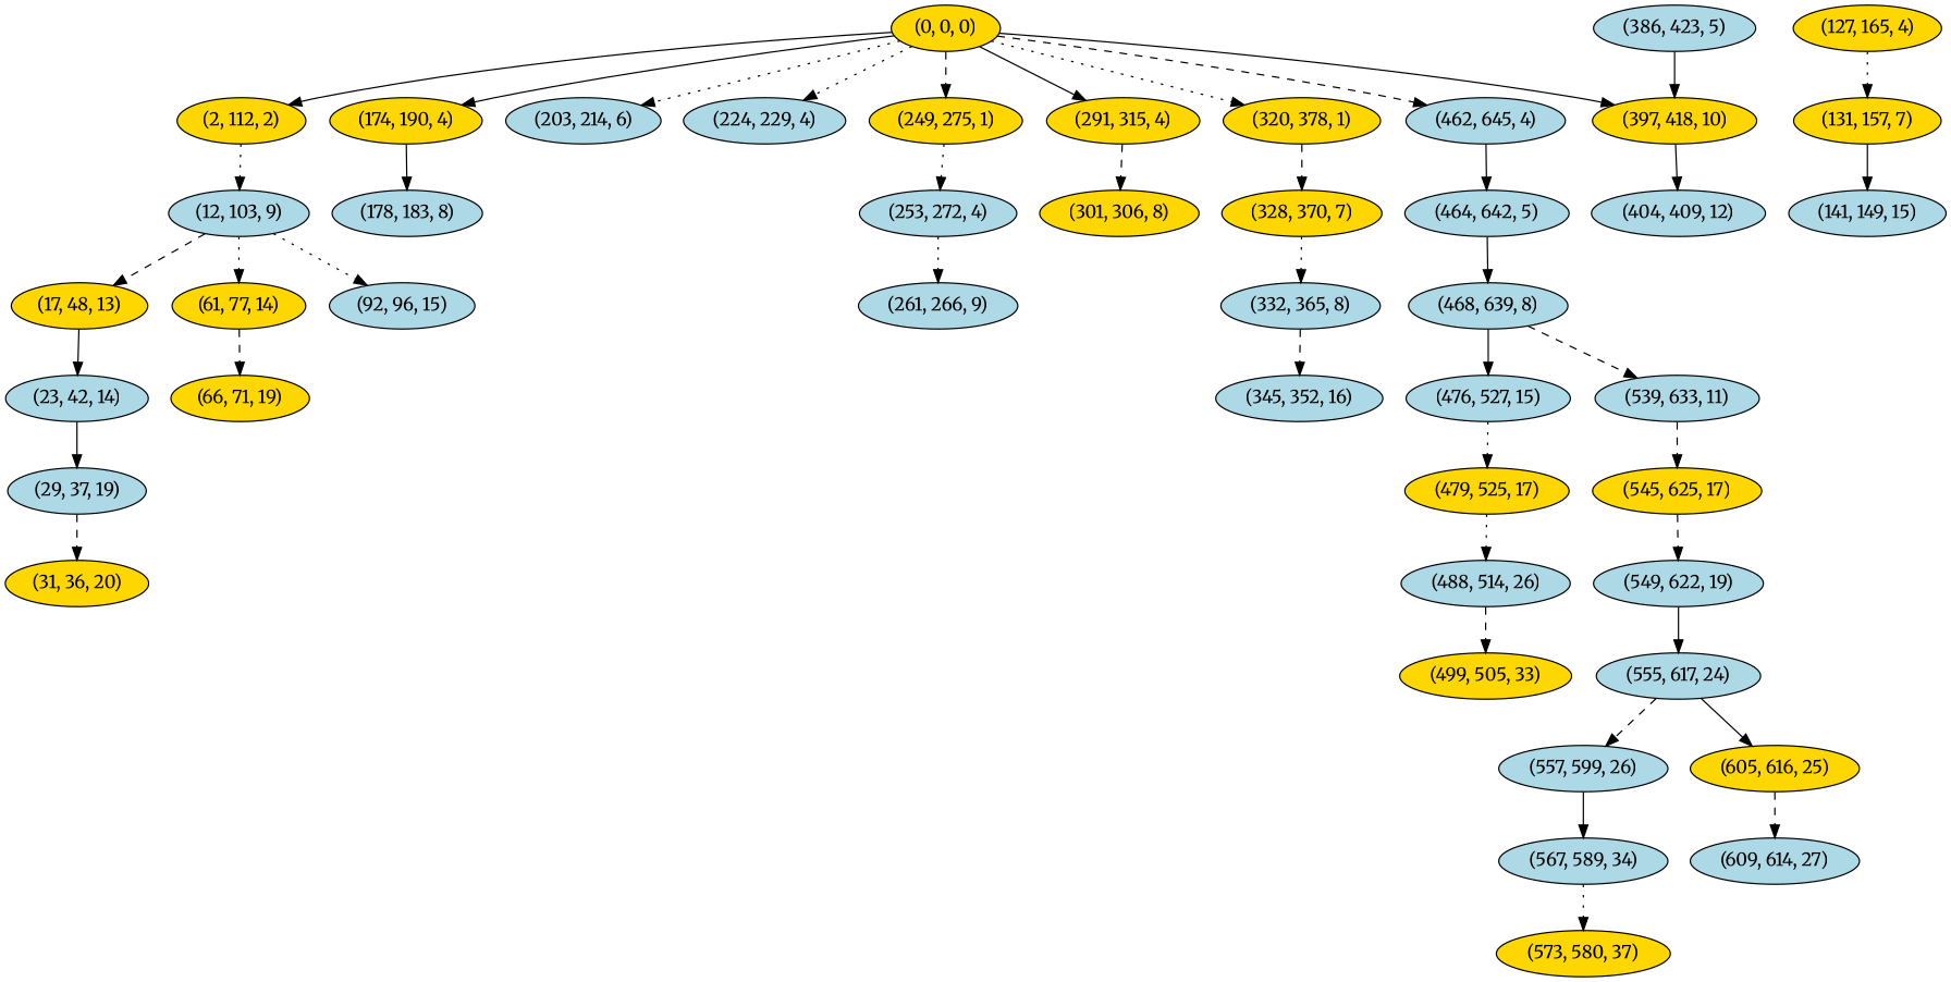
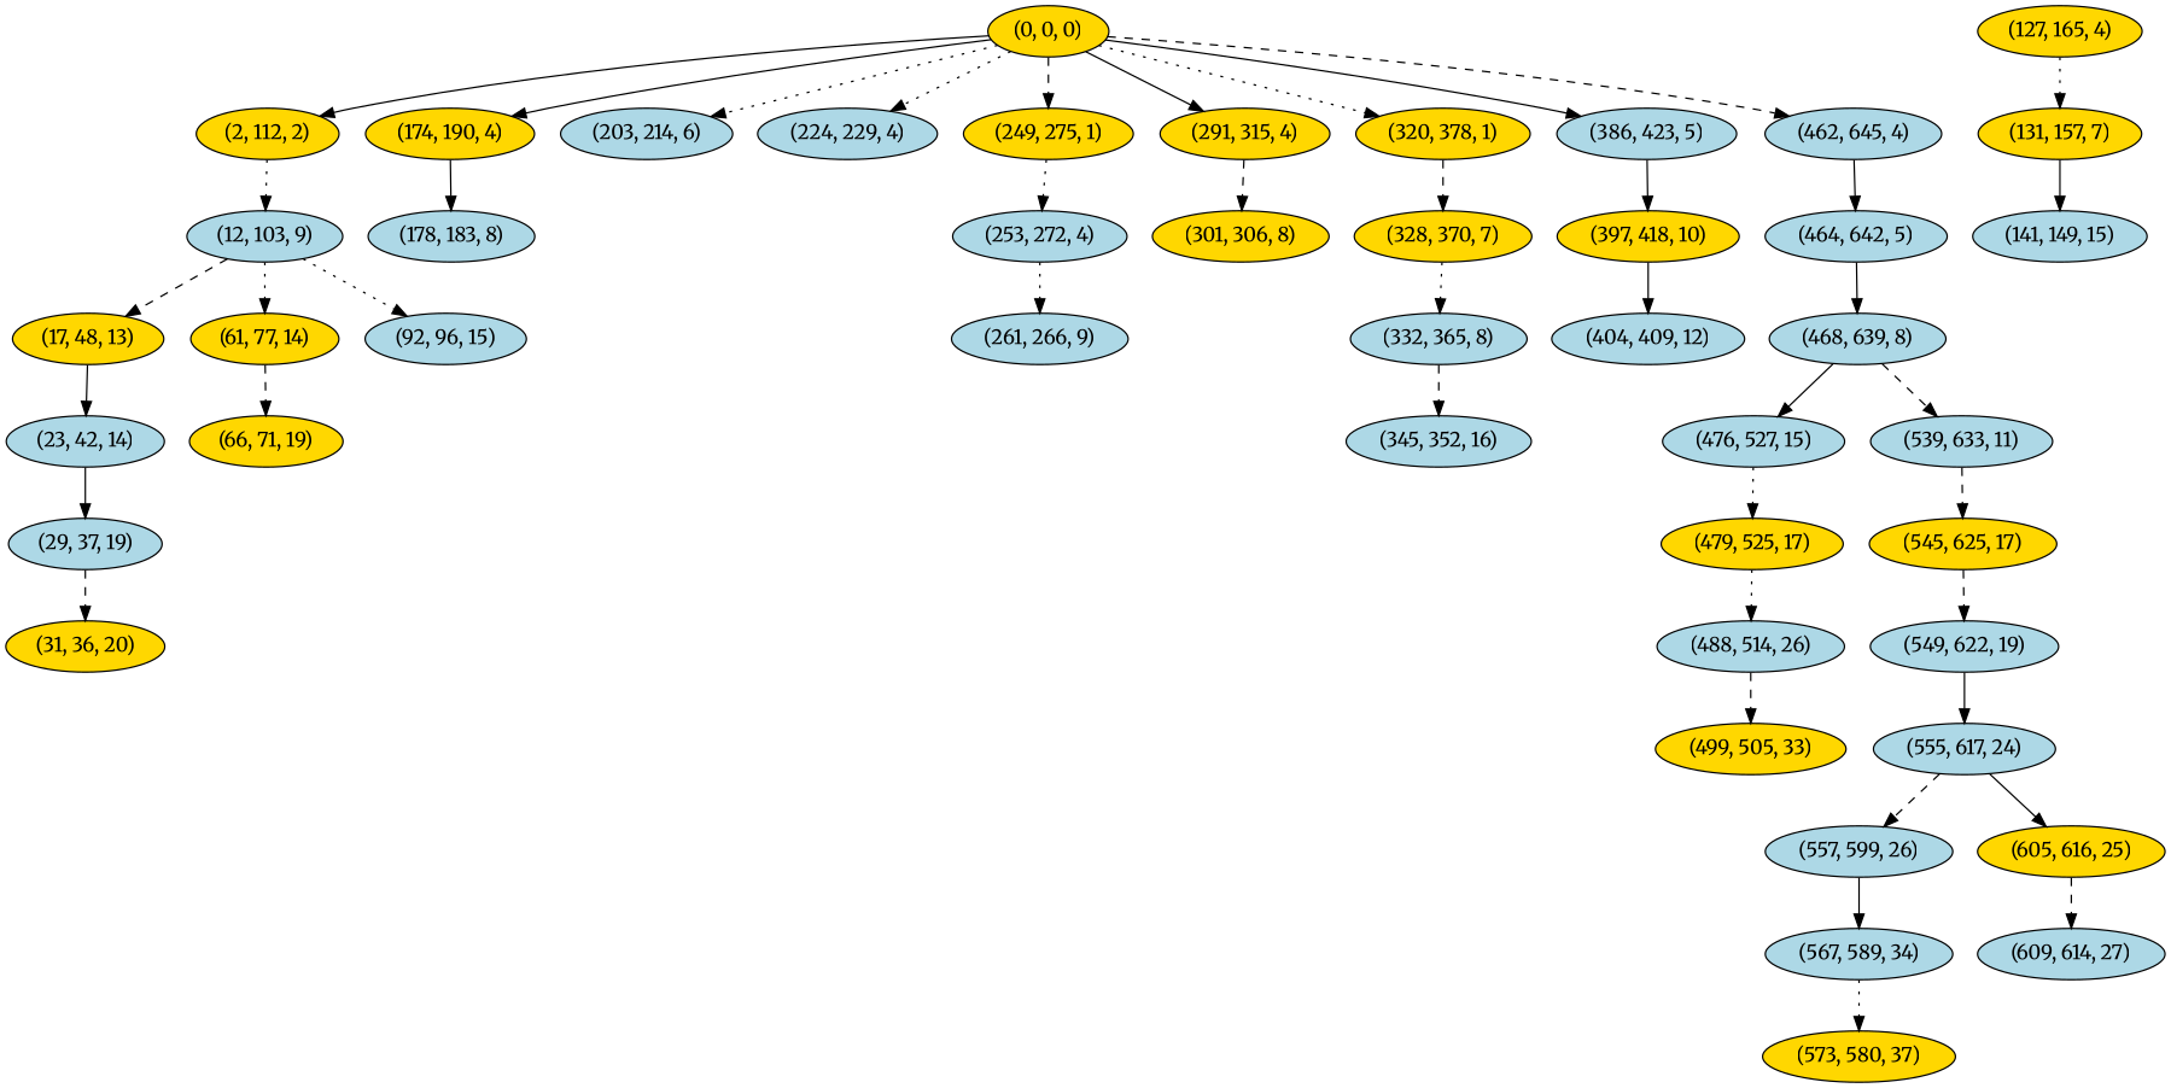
  digraph {
    fontname=Merriweather
    node [fillcolor=lightblue fontname=Merriweather style=filled]
    edge [fontname=Merriweather style=solid]
    "(0, 0, 0)" [fillcolor=gold]
    "(2, 112, 2)" [fillcolor=gold]
    "(174, 190, 4)" [fillcolor=gold]
    "(203, 214, 6)"
    "(224, 229, 4)"
    "(249, 275, 1)" [fillcolor=gold]
    "(291, 315, 4)" [fillcolor=gold]
    "(320, 378, 1)" [fillcolor=gold]
    "(386, 423, 5)"
    "(462, 645, 4)"
    "(12, 103, 9)"
    "(178, 183, 8)"
    "(253, 272, 4)"
    "(301, 306, 8)" [fillcolor=gold]
    "(328, 370, 7)" [fillcolor=gold]
    "(397, 418, 10)" [fillcolor=gold]
    "(464, 642, 5)"
    "(17, 48, 13)" [fillcolor=gold]
    "(61, 77, 14)" [fillcolor=gold]
    "(92, 96, 15)"
    "(23, 42, 14)"
    "(66, 71, 19)" [fillcolor=gold]
    "(29, 37, 19)"
    "(31, 36, 20)" [fillcolor=gold]
    "(127, 165, 4)" [fillcolor=gold]
    "(131, 157, 7)" [fillcolor=gold]
    "(141, 149, 15)"
    "(261, 266, 9)"
    "(332, 365, 8)"
    "(345, 352, 16)"
    "(404, 409, 12)"
    "(468, 639, 8)"
    "(476, 527, 15)"
    "(539, 633, 11)"
    "(479, 525, 17)" [fillcolor=gold]
    "(545, 625, 17)" [fillcolor=gold]
    "(488, 514, 26)"
    "(499, 505, 33)" [fillcolor=gold]
    "(549, 622, 19)"
    "(555, 617, 24)"
    "(557, 599, 26)"
    "(605, 616, 25)" [fillcolor=gold]
    "(567, 589, 34)"
    "(609, 614, 27)"
    "(573, 580, 37)" [fillcolor=gold]
    "(0, 0, 0)" -> "(2, 112, 2)"
    "(0, 0, 0)" -> "(174, 190, 4)"
    "(0, 0, 0)" -> "(203, 214, 6)" [style=dotted]
    "(0, 0, 0)" -> "(224, 229, 4)" [style=dotted]
    "(0, 0, 0)" -> "(249, 275, 1)" [style=dashed]
    "(0, 0, 0)" -> "(291, 315, 4)"
    "(0, 0, 0)" -> "(320, 378, 1)" [style=dotted]
-   "(0, 0, 0)" -> "(397, 418, 10)"
+   "(0, 0, 0)" -> "(386, 423, 5)"
    "(0, 0, 0)" -> "(462, 645, 4)" [style=dashed]
    "(2, 112, 2)" -> "(12, 103, 9)" [style=dotted]
    "(174, 190, 4)" -> "(178, 183, 8)"
    "(249, 275, 1)" -> "(253, 272, 4)" [style=dotted]
    "(291, 315, 4)" -> "(301, 306, 8)" [style=dashed]
    "(320, 378, 1)" -> "(328, 370, 7)" [style=dashed]
    "(386, 423, 5)" -> "(397, 418, 10)"
    "(462, 645, 4)" -> "(464, 642, 5)"
    "(12, 103, 9)" -> "(17, 48, 13)" [style=dashed]
    "(12, 103, 9)" -> "(61, 77, 14)" [style=dotted]
    "(12, 103, 9)" -> "(92, 96, 15)" [style=dotted]
    "(253, 272, 4)" -> "(261, 266, 9)" [style=dotted]
    "(328, 370, 7)" -> "(332, 365, 8)" [style=dotted]
    "(397, 418, 10)" -> "(404, 409, 12)"
    "(464, 642, 5)" -> "(468, 639, 8)"
    "(17, 48, 13)" -> "(23, 42, 14)"
    "(61, 77, 14)" -> "(66, 71, 19)" [style=dashed]
    "(23, 42, 14)" -> "(29, 37, 19)"
    "(29, 37, 19)" -> "(31, 36, 20)" [style=dashed]
    "(127, 165, 4)" -> "(131, 157, 7)" [style=dotted]
    "(131, 157, 7)" -> "(141, 149, 15)"
    "(332, 365, 8)" -> "(345, 352, 16)" [style=dashed]
    "(468, 639, 8)" -> "(476, 527, 15)"
    "(468, 639, 8)" -> "(539, 633, 11)" [style=dashed]
    "(476, 527, 15)" -> "(479, 525, 17)" [style=dotted]
    "(539, 633, 11)" -> "(545, 625, 17)" [style=dashed]
    "(479, 525, 17)" -> "(488, 514, 26)" [style=dotted]
    "(545, 625, 17)" -> "(549, 622, 19)" [style=dashed]
    "(488, 514, 26)" -> "(499, 505, 33)" [style=dashed]
    "(549, 622, 19)" -> "(555, 617, 24)"
    "(555, 617, 24)" -> "(557, 599, 26)" [style=dashed]
    "(555, 617, 24)" -> "(605, 616, 25)"
    "(557, 599, 26)" -> "(567, 589, 34)"
    "(605, 616, 25)" -> "(609, 614, 27)" [style=dashed]
    "(567, 589, 34)" -> "(573, 580, 37)" [style=dotted]
  }
